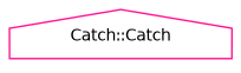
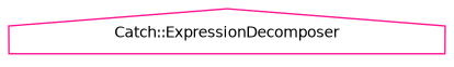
  digraph {
    rankdir=TB
-   n1 [color=deeppink fillcolor=white fontname=Helvetica fontsize=10 height=0.2 label="Catch::Catch" shape=house style=filled width=0.4]
+   n1 [color=deeppink fillcolor=white fontname=Helvetica fontsize=10 height=0.2 label="Catch::ExpressionDecomposer" shape=house style=filled width=0.4]
  }
